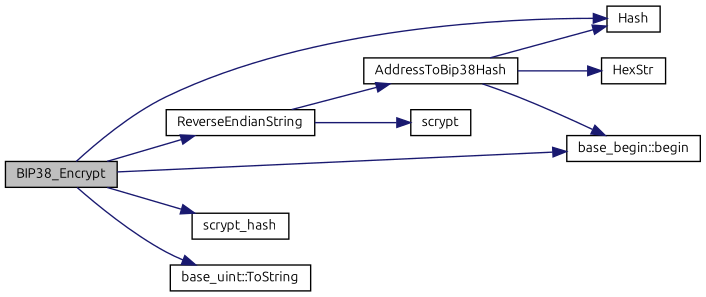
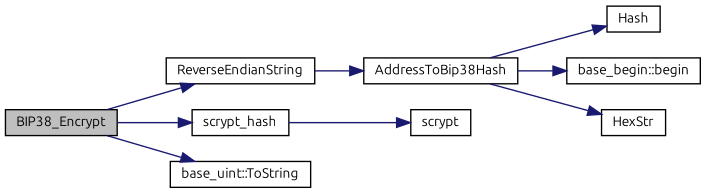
  digraph {
    fontname=Ubuntu
    rankdir=LR
    node [color=black fillcolor=white fontname=Ubuntu fontsize=10 shape=record style=filled]
    edge [color=midnightblue fontname=Ubuntu fontsize=10 labelfontname=Helvetica labelfontsize=10 style=solid]
    n1 [fillcolor=grey75 fontcolor=black height=0.2 label=BIP38_Encrypt width=0.4]
    n2 [height=0.2 label=Hash width=0.4]
    n3 [height=0.2 label="base_begin::begin" width=0.4]
    n4 [height=0.2 label=ReverseEndianString width=0.4]
    n5 [height=0.2 label=scrypt_hash width=0.4]
    n6 [height=0.2 label="base_uint::ToString" width=0.4]
    n7 [height=0.2 label=AddressToBip38Hash width=0.4]
    n8 [height=0.2 label=HexStr width=0.4]
    n9 [height=0.2 label=scrypt width=0.4]
-   n1 -> n2
-   n1 -> n3
    n1 -> n4
    n1 -> n5
    n1 -> n6
    n4 -> n7
-   n4 -> n9
+   n5 -> n9
    n7 -> n2
    n7 -> n3
    n7 -> n8
  }
